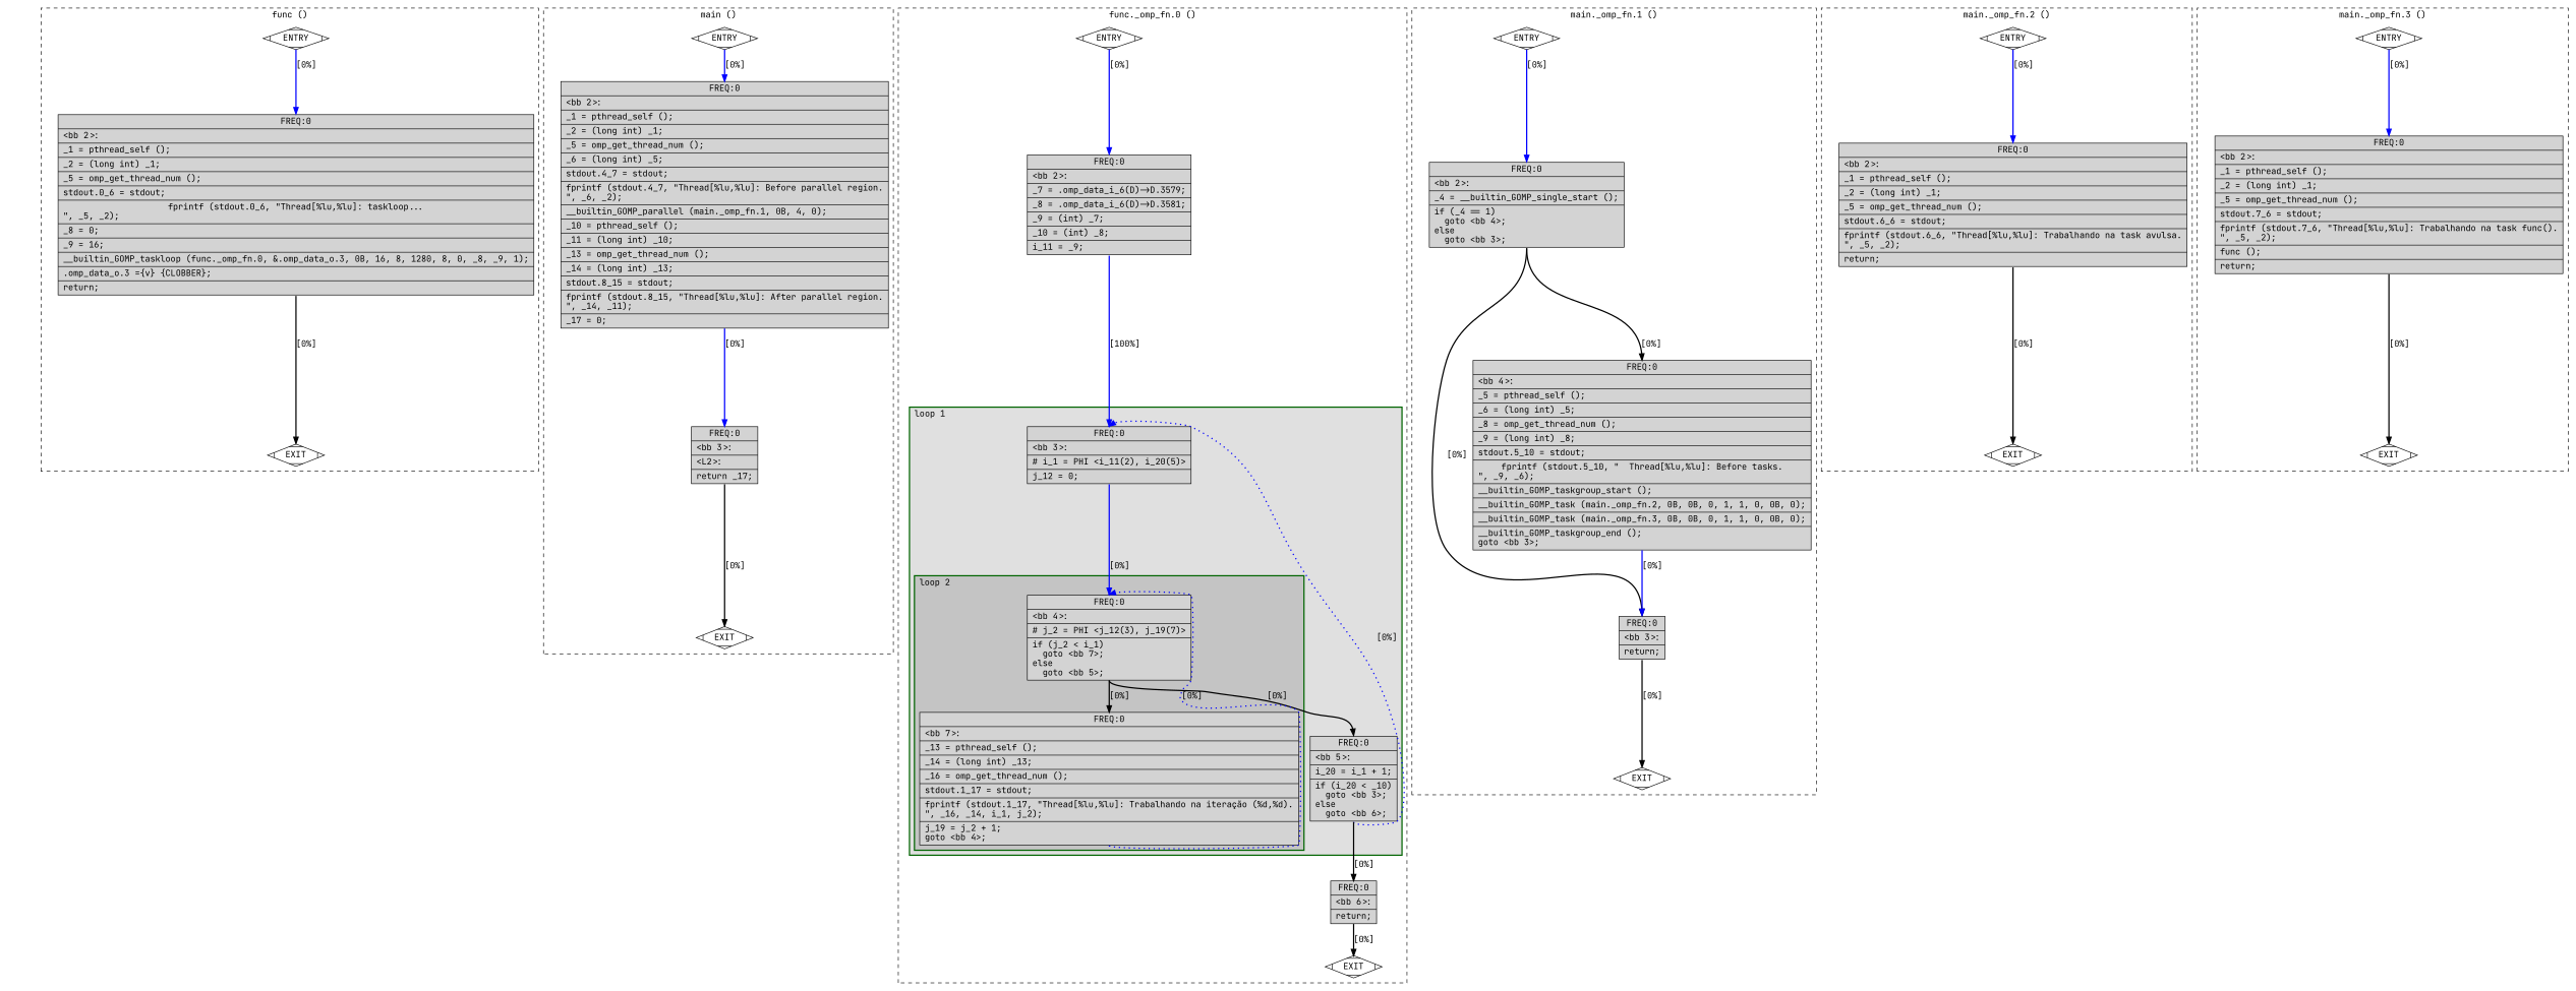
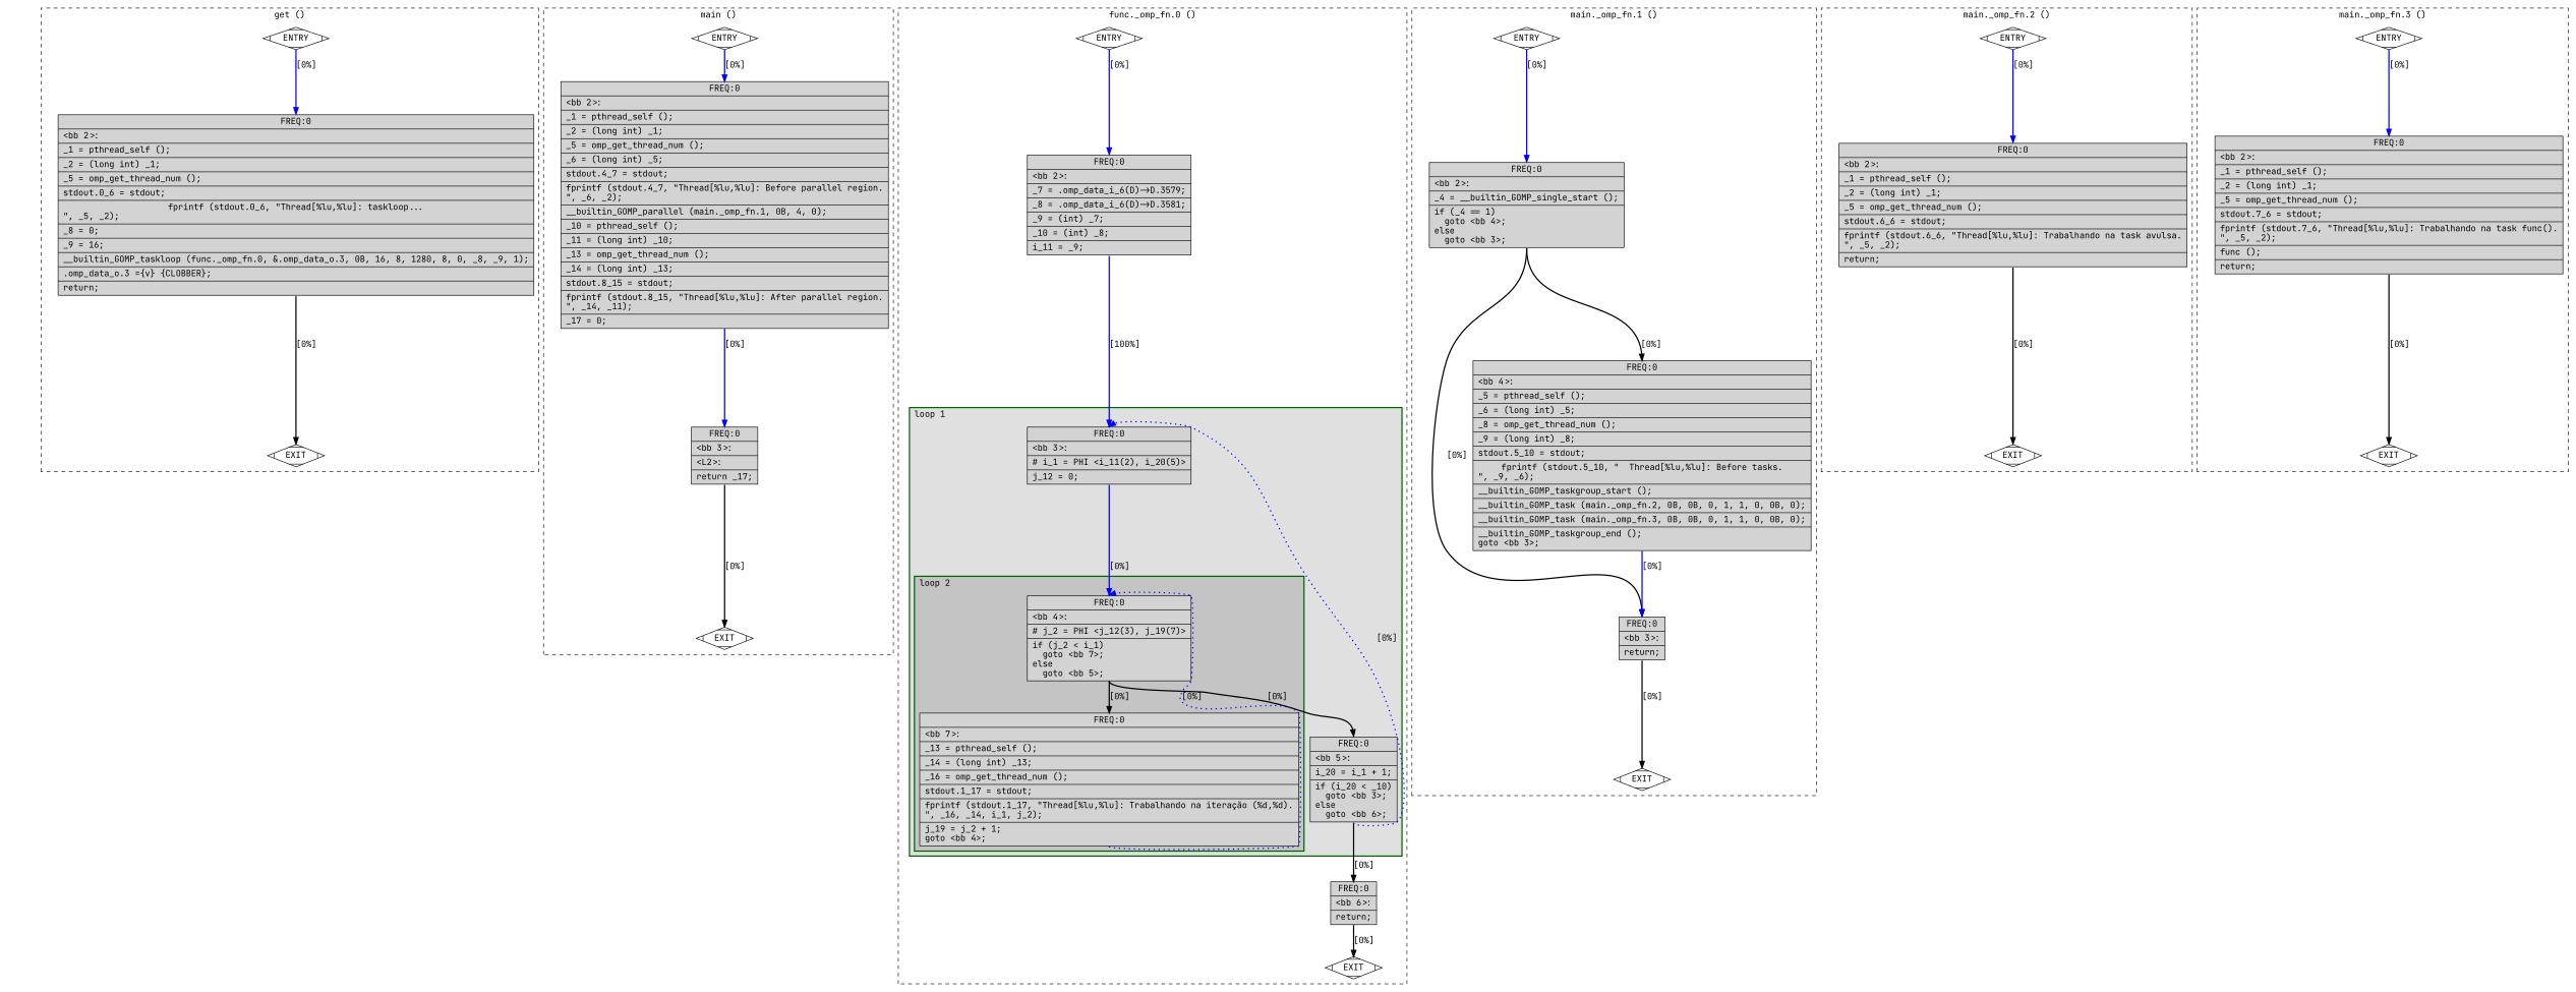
  digraph {
    fontname="JetBrains Mono"
    node [fillcolor=lightgrey shape=record style=filled fontname="JetBrains Mono"]
    edge [constraint=true headport=n style="solid,bold" tailport=s fontname="JetBrains Mono" color=blue weight=10]
    n1 [fillcolor=white label=ENTRY shape=Mdiamond]
    n2 [fillcolor=white label=EXIT shape=Mdiamond]
    n3 [label="{ FREQ:0 |\<bb\ 2\>:\l|_1\ =\ pthread_self\ ();\l|_2\ =\ (long\ int)\ _1;\l|_5\ =\ omp_get_thread_num\ ();\l|stdout.0_6\ =\ stdout;\l|fprintf\ (stdout.0_6,\ \"Thread[%lu,%lu]:\ taskloop...\n\",\ _5,\ _2);\l|_8\ =\ 0;\l|_9\ =\ 16;\l|__builtin_GOMP_taskloop\ (func._omp_fn.0,\ &.omp_data_o.3,\ 0B,\ 16,\ 8,\ 1280,\ 8,\ 0,\ _8,\ _9,\ 1);\l|.omp_data_o.3\ =\{v\}\ \{CLOBBER\};\l|return;\l}"]
    n4 [fillcolor=white label=ENTRY shape=Mdiamond]
    n5 [fillcolor=white label=EXIT shape=Mdiamond]
    n6 [label="{ FREQ:0 |\<bb\ 2\>:\l|_1\ =\ pthread_self\ ();\l|_2\ =\ (long\ int)\ _1;\l|_5\ =\ omp_get_thread_num\ ();\l|_6\ =\ (long\ int)\ _5;\l|stdout.4_7\ =\ stdout;\l|fprintf\ (stdout.4_7,\ \"Thread[%lu,%lu]:\ Before\ parallel\ region.\n\",\ _6,\ _2);\l|__builtin_GOMP_parallel\ (main._omp_fn.1,\ 0B,\ 4,\ 0);\l|_10\ =\ pthread_self\ ();\l|_11\ =\ (long\ int)\ _10;\l|_13\ =\ omp_get_thread_num\ ();\l|_14\ =\ (long\ int)\ _13;\l|stdout.8_15\ =\ stdout;\l|fprintf\ (stdout.8_15,\ \"Thread[%lu,%lu]:\ After\ parallel\ region.\n\",\ _14,\ _11);\l|_17\ =\ 0;\l}"]
    n7 [label="{ FREQ:0 |\<bb\ 3\>:\l|\<L2\>:\l|return\ _17;\l}"]
    n8 [label="{ FREQ:0 |\<bb\ 4\>:\l|#\ j_2\ =\ PHI\ \<j_12(3),\ j_19(7)\>\l|if\ (j_2\ \<\ i_1)\l\ \ goto\ \<bb\ 7\>;\lelse\l\ \ goto\ \<bb\ 5\>;\l}"]
    n9 [label="{ FREQ:0 |\<bb\ 7\>:\l|_13\ =\ pthread_self\ ();\l|_14\ =\ (long\ int)\ _13;\l|_16\ =\ omp_get_thread_num\ ();\l|stdout.1_17\ =\ stdout;\l|fprintf\ (stdout.1_17,\ \"Thread[%lu,%lu]:\ Trabalhando\ na\ iteração\ (%d,%d).\n\",\ _16,\ _14,\ i_1,\ j_2);\l|j_19\ =\ j_2\ +\ 1;\lgoto\ \<bb\ 4\>;\l}"]
    n10 [label="{ FREQ:0 |\<bb\ 3\>:\l|#\ i_1\ =\ PHI\ \<i_11(2),\ i_20(5)\>\l|j_12\ =\ 0;\l}"]
    n11 [label="{ FREQ:0 |\<bb\ 5\>:\l|i_20\ =\ i_1\ +\ 1;\l|if\ (i_20\ \<\ _10)\l\ \ goto\ \<bb\ 3\>;\lelse\l\ \ goto\ \<bb\ 6\>;\l}"]
    n12 [label="{ FREQ:0 |\<bb\ 6\>:\l|return;\l}"]
    n13 [fillcolor=white label=ENTRY shape=Mdiamond]
    n14 [fillcolor=white label=EXIT shape=Mdiamond]
    n15 [label="{ FREQ:0 |\<bb\ 2\>:\l|_7\ =\ .omp_data_i_6(D)-\>D.3579;\l|_8\ =\ .omp_data_i_6(D)-\>D.3581;\l|_9\ =\ (int)\ _7;\l|_10\ =\ (int)\ _8;\l|i_11\ =\ _9;\l}"]
    n16 [fillcolor=white label=ENTRY shape=Mdiamond]
    n17 [fillcolor=white label=EXIT shape=Mdiamond]
    n18 [label="{ FREQ:0 |\<bb\ 2\>:\l|_4\ =\ __builtin_GOMP_single_start\ ();\l|if\ (_4\ ==\ 1)\l\ \ goto\ \<bb\ 4\>;\lelse\l\ \ goto\ \<bb\ 3\>;\l}"]
    n19 [label="{ FREQ:0 |\<bb\ 3\>:\l|return;\l}"]
    n20 [label="{ FREQ:0 |\<bb\ 4\>:\l|_5\ =\ pthread_self\ ();\l|_6\ =\ (long\ int)\ _5;\l|_8\ =\ omp_get_thread_num\ ();\l|_9\ =\ (long\ int)\ _8;\l|stdout.5_10\ =\ stdout;\l|fprintf\ (stdout.5_10,\ \"\ \ Thread[%lu,%lu]:\ Before\ tasks.\n\",\ _9,\ _6);\l|__builtin_GOMP_taskgroup_start\ ();\l|__builtin_GOMP_task\ (main._omp_fn.2,\ 0B,\ 0B,\ 0,\ 1,\ 1,\ 0,\ 0B,\ 0);\l|__builtin_GOMP_task\ (main._omp_fn.3,\ 0B,\ 0B,\ 0,\ 1,\ 1,\ 0,\ 0B,\ 0);\l|__builtin_GOMP_taskgroup_end\ ();\lgoto\ \<bb\ 3\>;\l}"]
    n21 [fillcolor=white label=ENTRY shape=Mdiamond]
    n22 [fillcolor=white label=EXIT shape=Mdiamond]
    n23 [label="{ FREQ:0 |\<bb\ 2\>:\l|_1\ =\ pthread_self\ ();\l|_2\ =\ (long\ int)\ _1;\l|_5\ =\ omp_get_thread_num\ ();\l|stdout.6_6\ =\ stdout;\l|fprintf\ (stdout.6_6,\ \"Thread[%lu,%lu]:\ Trabalhando\ na\ task\ avulsa.\n\",\ _5,\ _2);\l|return;\l}"]
    n24 [fillcolor=white label=ENTRY shape=Mdiamond]
    n25 [fillcolor=white label=EXIT shape=Mdiamond]
    n26 [label="{ FREQ:0 |\<bb\ 2\>:\l|_1\ =\ pthread_self\ ();\l|_2\ =\ (long\ int)\ _1;\l|_5\ =\ omp_get_thread_num\ ();\l|stdout.7_6\ =\ stdout;\l|fprintf\ (stdout.7_6,\ \"Thread[%lu,%lu]:\ Trabalhando\ na\ task\ func().\n\",\ _5,\ _2);\l|func\ ();\l|return;\l}"]
    subgraph cluster_1 {
      color=black
-     label="func ()"
+     label="get ()"
      style=dashed
      n1
      n2
      n3
    }
    subgraph cluster_2 {
      color=black
      label="main ()"
      style=dashed
      n4
      n5
      n6
      n7
    }
    subgraph cluster_3 {
      color=black
      label="func._omp_fn.0 ()"
      style=dashed
      n12
      n13
      n14
      n15
      subgraph cluster_4 {
        color=darkgreen
        fillcolor=grey88
        label="loop 1"
        labeljust=l
        penwidth=2
        style=filled
        n10
        n11
        subgraph cluster_5 {
          color=darkgreen
          fillcolor=grey77
          label="loop 2"
          labeljust=l
          penwidth=2
          style=filled
          n8
          n9
        }
      }
    }
    subgraph cluster_6 {
      color=black
      label="main._omp_fn.1 ()"
      style=dashed
      n16
      n17
      n18
      n19
      n20
    }
    subgraph cluster_7 {
      color=black
      label="main._omp_fn.2 ()"
      style=dashed
      n21
      n22
      n23
    }
    subgraph cluster_8 {
      color=black
      label="main._omp_fn.3 ()"
      style=dashed
      n24
      n25
      n26
    }
    n1 -> n2 [style=invis color="" weight=""]
    n1 -> n3 [label="[0%]" weight=100]
    n3 -> n2 [color=black label="[0%]"]
    n4 -> n5 [style=invis color="" weight=""]
    n4 -> n6 [label="[0%]" weight=100]
    n6 -> n7 [label="[0%]" weight=100]
    n7 -> n5 [color=black label="[0%]"]
    n8 -> n9 [color=black label="[0%]"]
    n8 -> n11 [color=black label="[0%]"]
    n9 -> n8 [constraint=false label="[0%]" style="dotted,bold"]
    n10 -> n8 [label="[0%]" weight=100]
    n11 -> n10 [constraint=false label="[0%]" style="dotted,bold"]
    n11 -> n12 [color=black label="[0%]"]
    n12 -> n14 [color=black label="[0%]"]
    n13 -> n14 [style=invis color="" weight=""]
    n13 -> n15 [label="[0%]" weight=100]
    n15 -> n10 [label="[100%]" weight=100]
    n16 -> n17 [style=invis color="" weight=""]
    n16 -> n18 [label="[0%]" weight=100]
    n18 -> n19 [color=black label="[0%]"]
    n18 -> n20 [color=black label="[0%]"]
    n19 -> n17 [color=black label="[0%]"]
    n20 -> n19 [label="[0%]" weight=100]
    n21 -> n22 [style=invis color="" weight=""]
    n21 -> n23 [label="[0%]" weight=100]
    n23 -> n22 [color=black label="[0%]"]
    n24 -> n25 [style=invis color="" weight=""]
    n24 -> n26 [label="[0%]" weight=100]
    n26 -> n25 [color=black label="[0%]"]
  }
